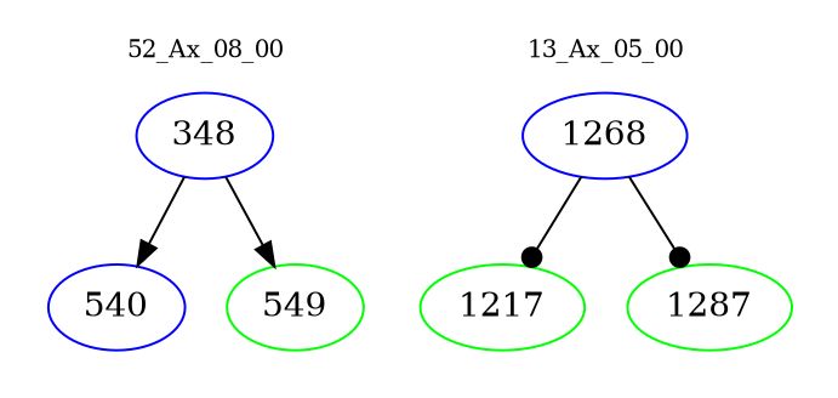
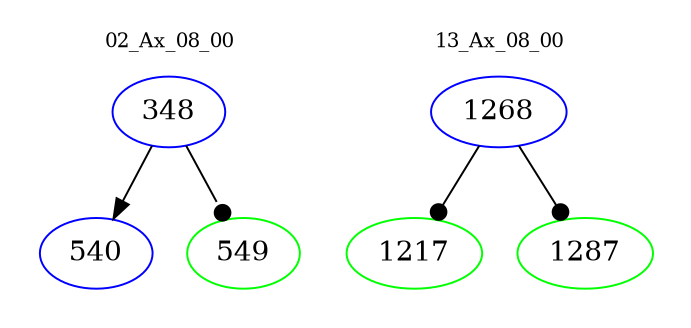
  digraph {
    node [color=blue]
    edge [arrowhead=normal color=black]
    n1 [label=348]
    n2 [label=540]
    n3 [color=green label=549]
    n4 [label=1268]
    n5 [color=green label=1217]
    n6 [color=green label=1287]
    subgraph cluster_1 {
      color=white
      fontsize=10
-     label="52_Ax_08_00"
+     label="02_Ax_08_00"
      n1
      n2
      n3
    }
    subgraph cluster_2 {
      color=white
      fontsize=10
-     label="13_Ax_05_00"
+     label="13_Ax_08_00"
      n4
      n5
      n6
    }
    n1 -> n2
-   n1 -> n3
+   n1 -> n3 [arrowhead=dot]
    n4 -> n5 [arrowhead=dot]
    n4 -> n6 [arrowhead=dot]
  }
